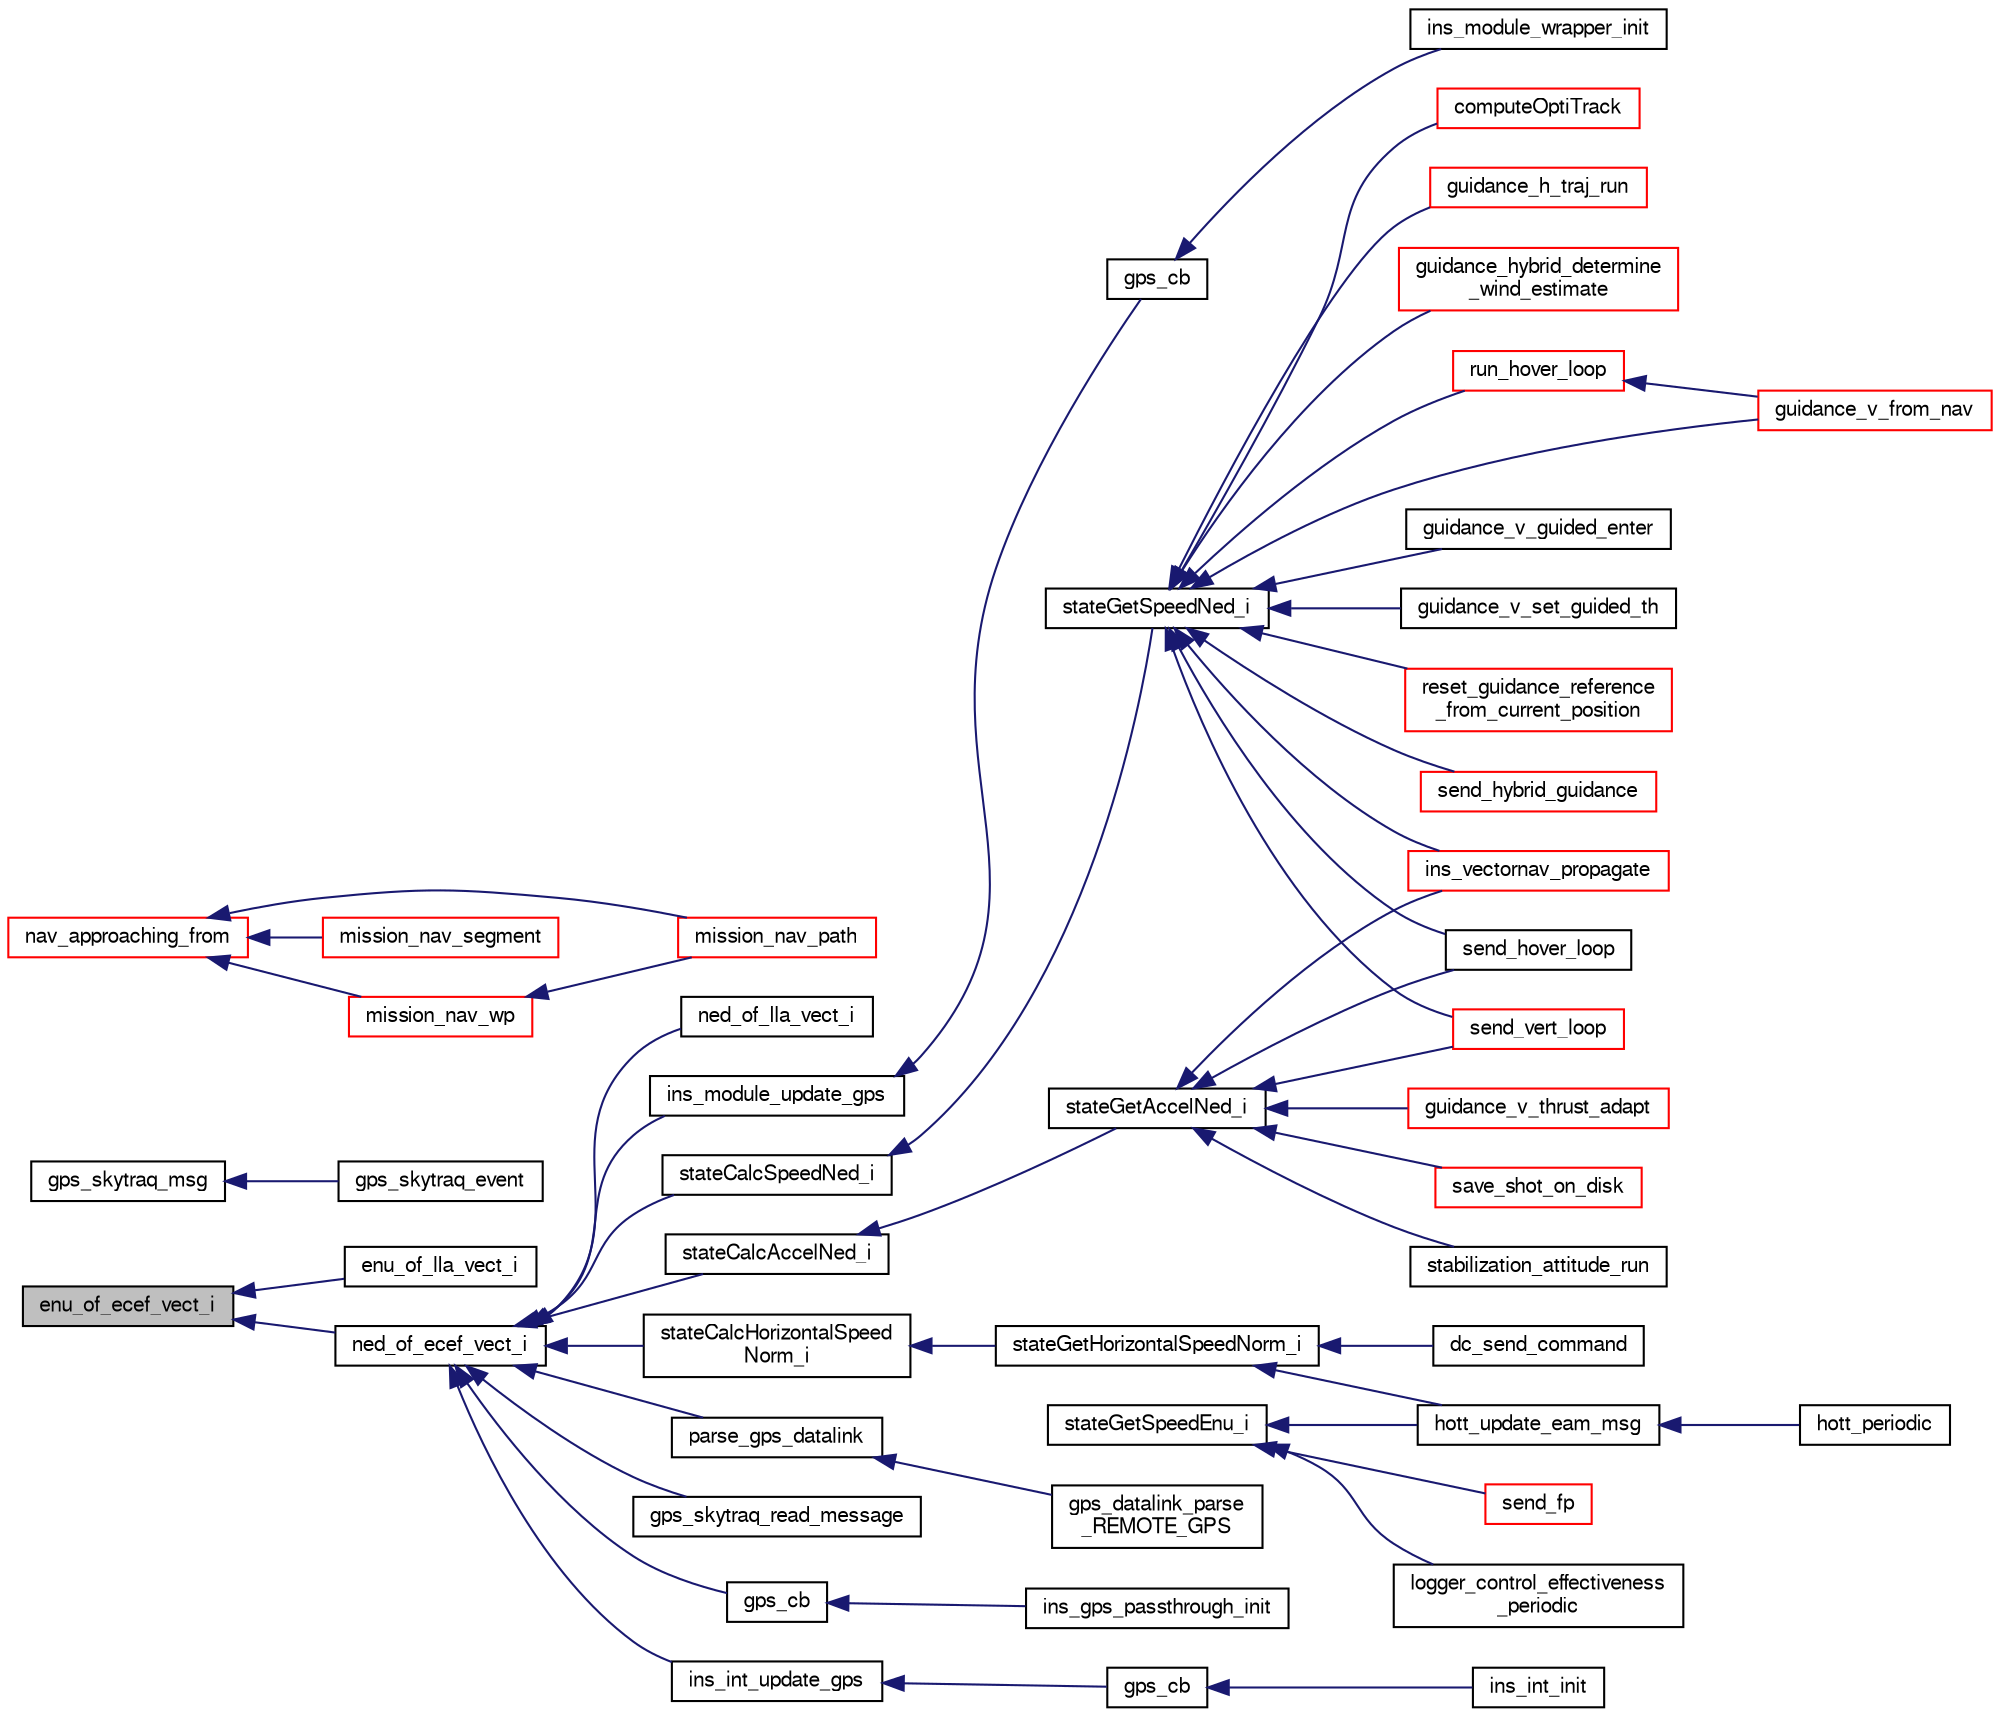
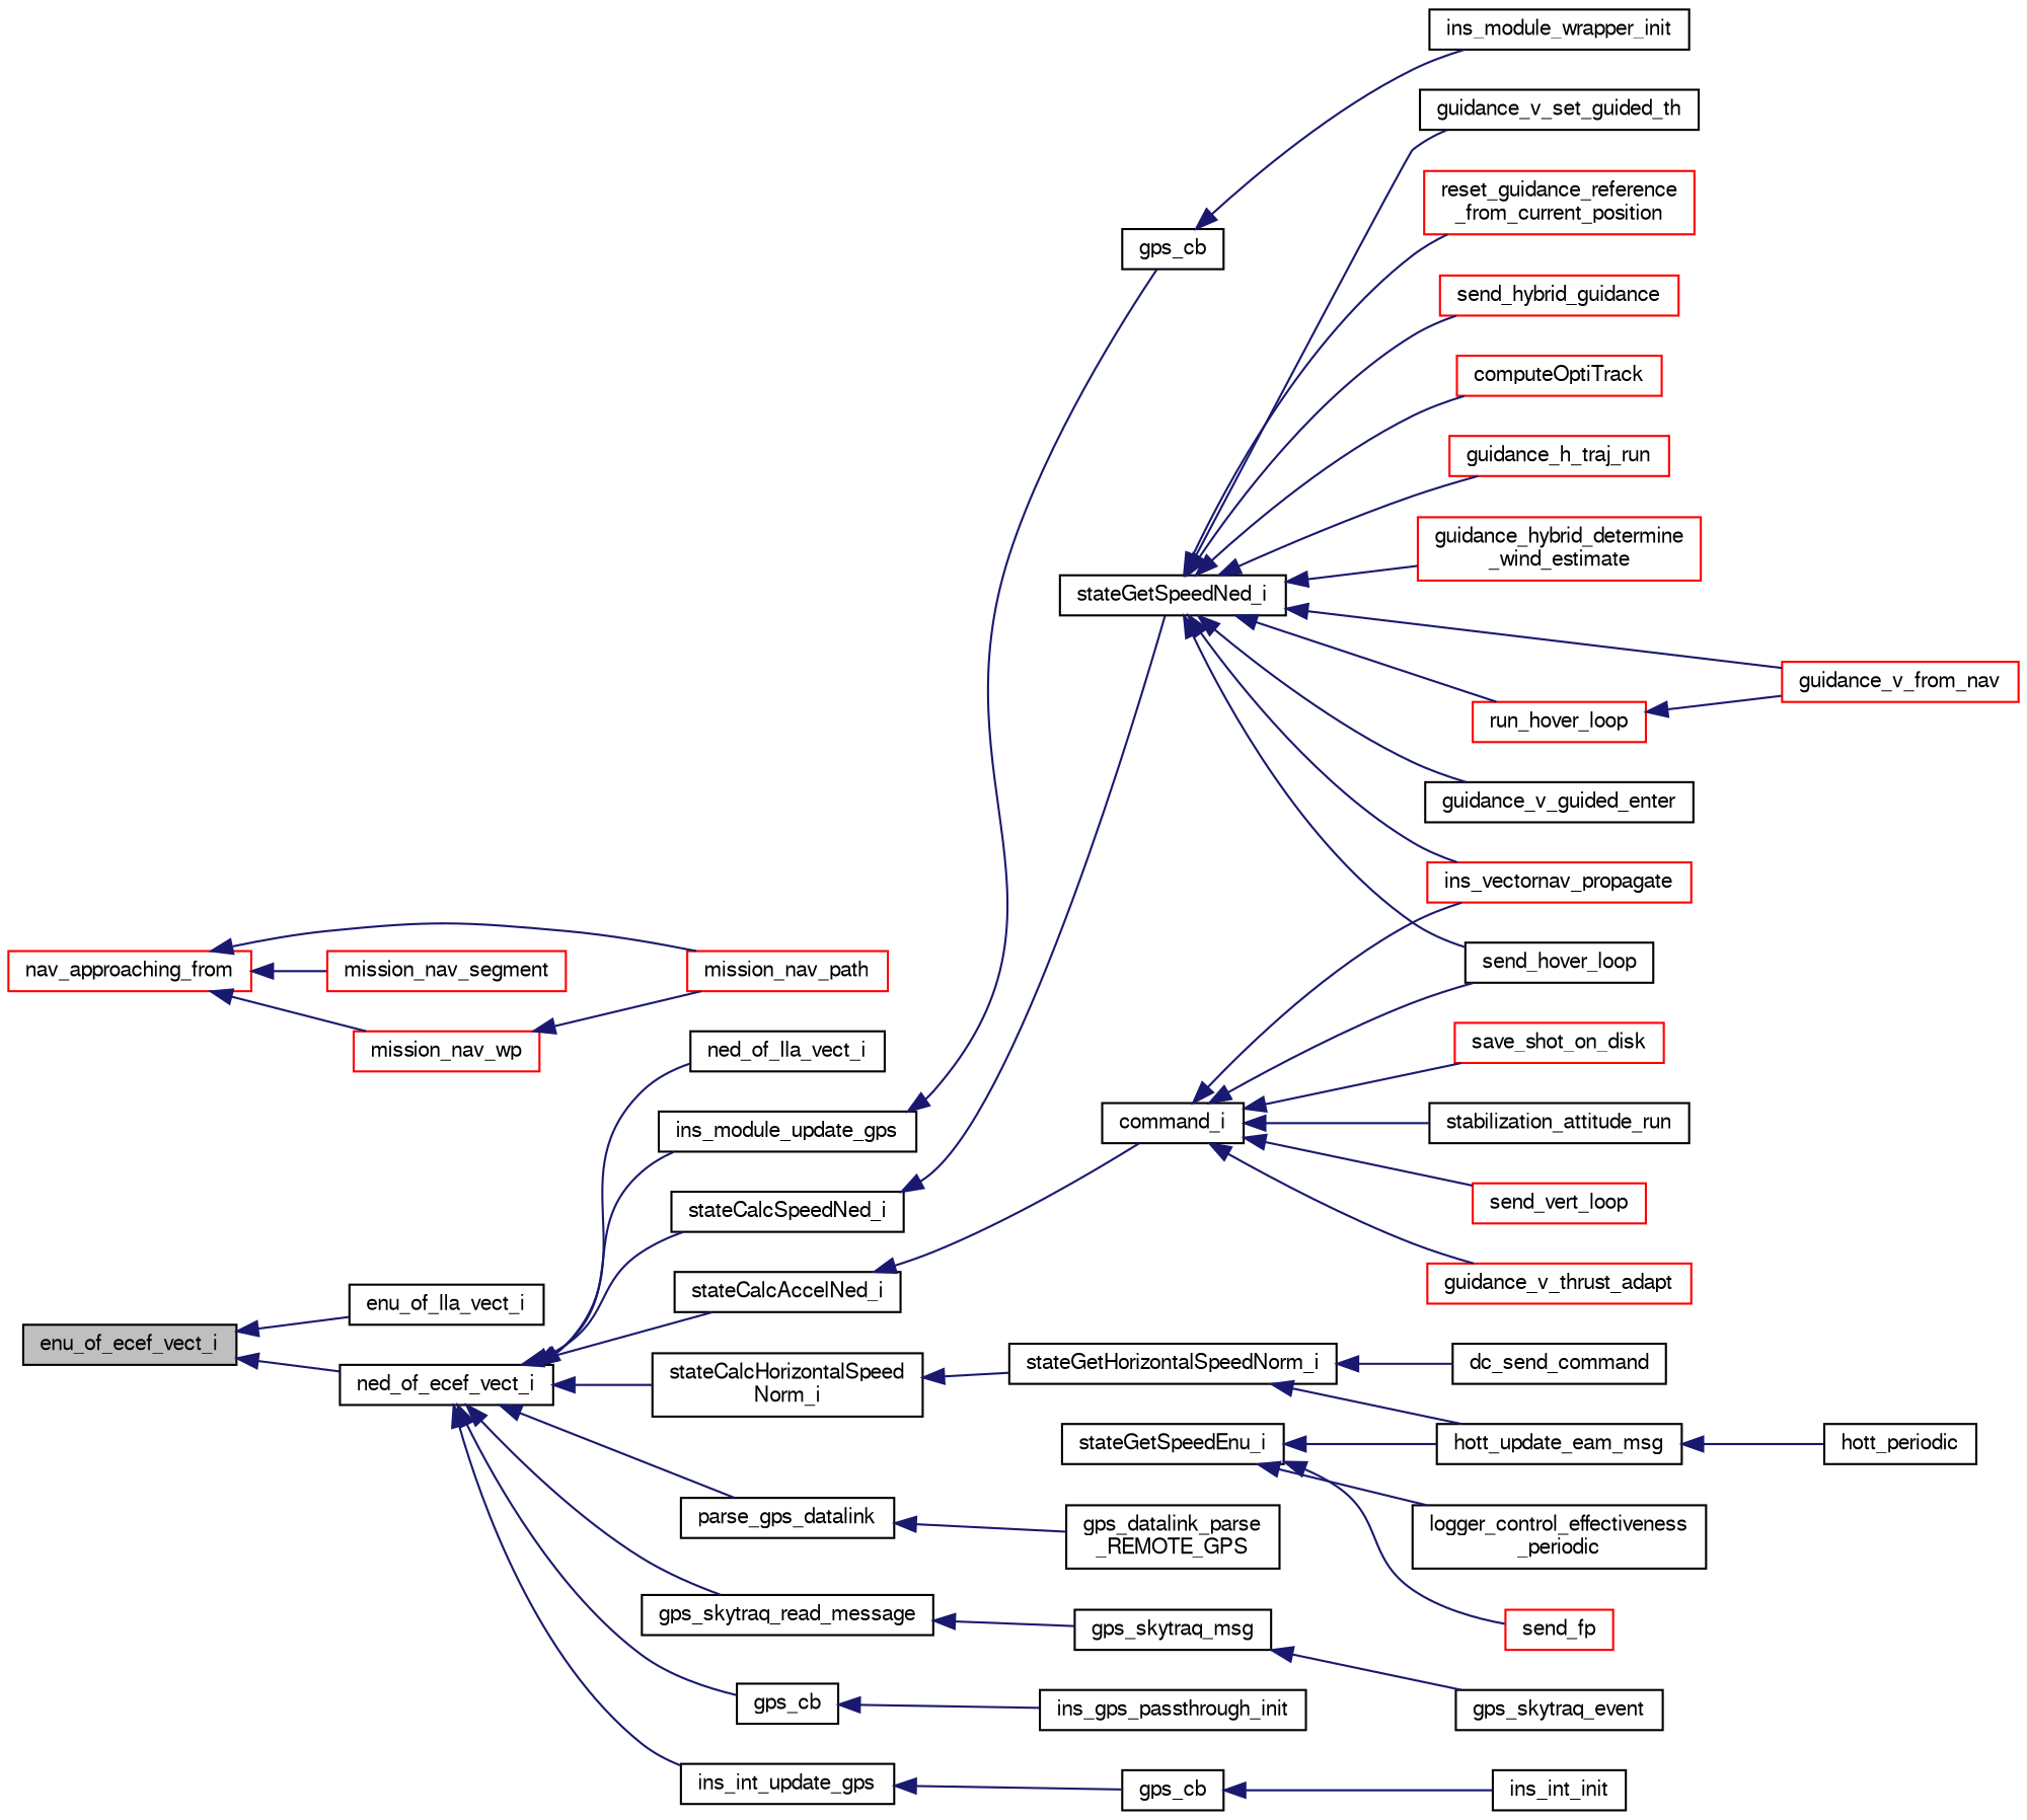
  digraph {
    rankdir=LR
    node [color=black fillcolor=white fontname=FreeSans fontsize=10 shape=record style=filled]
    edge [color=midnightblue dir=back fontname=FreeSans fontsize=10 labelfontname=FreeSans labelfontsize=10 style=solid]
    n1 [fillcolor=grey75 fontcolor=black height=0.2 label=enu_of_ecef_vect_i width=0.4]
    n2 [height=0.2 label=enu_of_lla_vect_i width=0.4]
    n3 [height=0.2 label=ned_of_ecef_vect_i width=0.4]
    n4 [height=0.2 label=ned_of_lla_vect_i width=0.4]
    n5 [height=0.2 label=ins_module_update_gps width=0.4]
    n6 [height=0.2 label=stateCalcSpeedNed_i width=0.4]
    n7 [height=0.2 label="stateCalcHorizontalSpeed\lNorm_i" width=0.4]
    n8 [height=0.2 label=stateCalcAccelNed_i width=0.4]
    n9 [height=0.2 label=parse_gps_datalink width=0.4]
    n10 [height=0.2 label=gps_skytraq_read_message width=0.4]
    n11 [height=0.2 label=gps_cb width=0.4]
    n12 [height=0.2 label=ins_int_update_gps width=0.4]
    n13 [height=0.2 label=gps_cb width=0.4]
    n14 [height=0.2 label=stateGetSpeedNed_i width=0.4]
    n15 [height=0.2 label=stateGetHorizontalSpeedNorm_i width=0.4]
-   n16 [height=0.2 label=stateGetAccelNed_i width=0.4]
+   n16 [height=0.2 label=command_i width=0.4]
    n17 [height=0.2 label="gps_datalink_parse\l_REMOTE_GPS" width=0.4]
    n18 [height=0.2 label=gps_skytraq_msg width=0.4]
    n19 [height=0.2 label=ins_gps_passthrough_init width=0.4]
    n20 [height=0.2 label=gps_cb width=0.4]
    n21 [height=0.2 label=ins_module_wrapper_init width=0.4]
    n22 [color=red height=0.2 label=computeOptiTrack width=0.4]
    n23 [color=red height=0.2 label=guidance_h_traj_run width=0.4]
    n24 [color=red height=0.2 label="guidance_hybrid_determine\l_wind_estimate" width=0.4]
    n25 [color=red height=0.2 label=guidance_v_from_nav width=0.4]
    n26 [height=0.2 label=guidance_v_guided_enter width=0.4]
    n27 [height=0.2 label=guidance_v_set_guided_th width=0.4]
    n28 [color=red height=0.2 label=ins_vectornav_propagate width=0.4]
    n29 [color=red height=0.2 label="reset_guidance_reference\l_from_current_position" width=0.4]
    n30 [color=red height=0.2 label=run_hover_loop width=0.4]
    n31 [height=0.2 label=send_hover_loop width=0.4]
    n32 [color=red height=0.2 label=send_hybrid_guidance width=0.4]
    n33 [color=red height=0.2 label=send_vert_loop width=0.4]
    n34 [height=0.2 label=dc_send_command width=0.4]
    n35 [height=0.2 label=hott_update_eam_msg width=0.4]
    n36 [height=0.2 label=hott_periodic width=0.4]
    n37 [color=red height=0.2 label=guidance_v_thrust_adapt width=0.4]
    n38 [color=red height=0.2 label=save_shot_on_disk width=0.4]
    n39 [height=0.2 label=stabilization_attitude_run width=0.4]
    n40 [height=0.2 label=gps_skytraq_event width=0.4]
    n41 [height=0.2 label=ins_int_init width=0.4]
    n42 [height=0.2 label=stateGetSpeedEnu_i width=0.4]
    n43 [height=0.2 label="logger_control_effectiveness\l_periodic" width=0.4]
    n44 [color=red height=0.2 label=send_fp width=0.4]
    n45 [color=red height=0.2 label=nav_approaching_from width=0.4]
    n46 [color=red height=0.2 label=mission_nav_path width=0.4]
    n47 [color=red height=0.2 label=mission_nav_segment width=0.4]
    n48 [color=red height=0.2 label=mission_nav_wp width=0.4]
    n1 -> n2
    n1 -> n3
    n3 -> n4
    n3 -> n5
    n3 -> n6
    n3 -> n7
    n3 -> n8
    n3 -> n9
    n3 -> n10
    n3 -> n11
    n3 -> n12
    n5 -> n13
    n6 -> n14
    n7 -> n15
    n8 -> n16
    n9 -> n17
+   n10 -> n18
    n11 -> n19
    n12 -> n20
    n13 -> n21
    n14 -> n22
    n14 -> n23
    n14 -> n24
    n14 -> n25
    n14 -> n26
    n14 -> n27
    n14 -> n28
    n14 -> n29
    n14 -> n30
    n14 -> n31
    n14 -> n32
-   n14 -> n33
    n15 -> n34
    n15 -> n35
    n16 -> n28
    n16 -> n31
    n16 -> n33
    n16 -> n37
    n16 -> n38
    n16 -> n39
    n18 -> n40
    n20 -> n41
    n30 -> n25
    n35 -> n36
    n42 -> n35
    n42 -> n43
    n42 -> n44
    n45 -> n46
    n45 -> n47
    n45 -> n48
    n48 -> n46
  }
